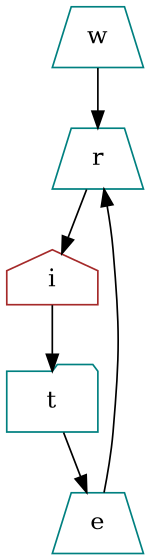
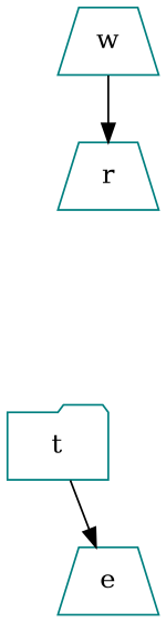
  digraph {
    node [color=teal shape=trapezium]
    r
-   i [color=brown shape=house]
    t [shape=folder]
    w
    e
-   r -> i
-   i -> t
    t -> e
    w -> r
-   e -> r
  }
